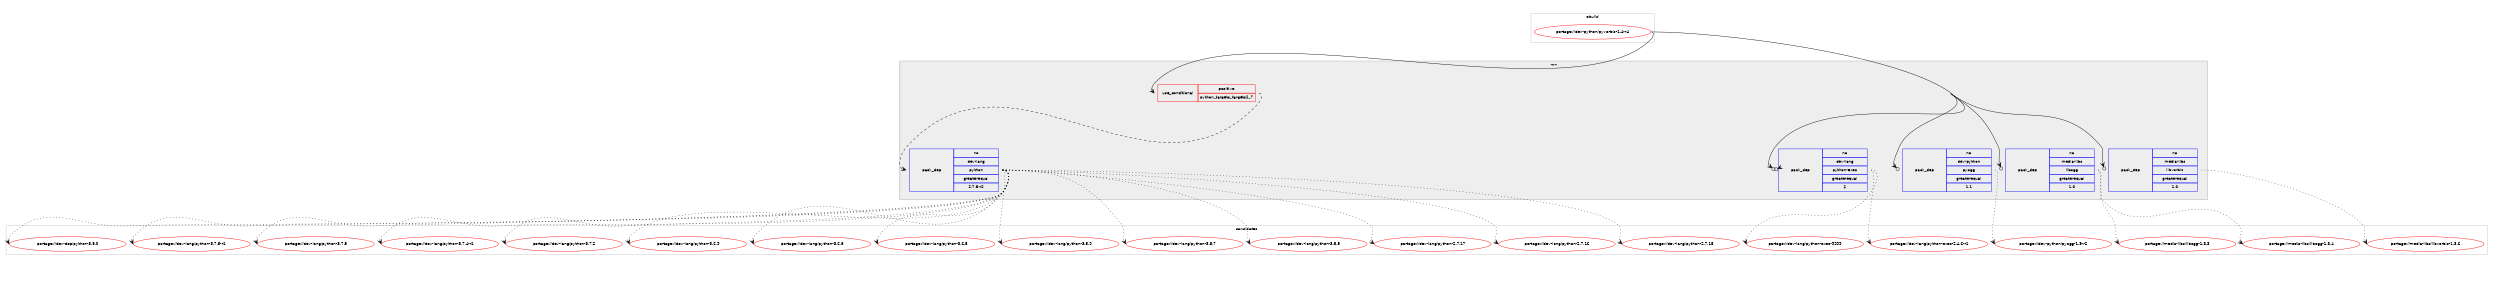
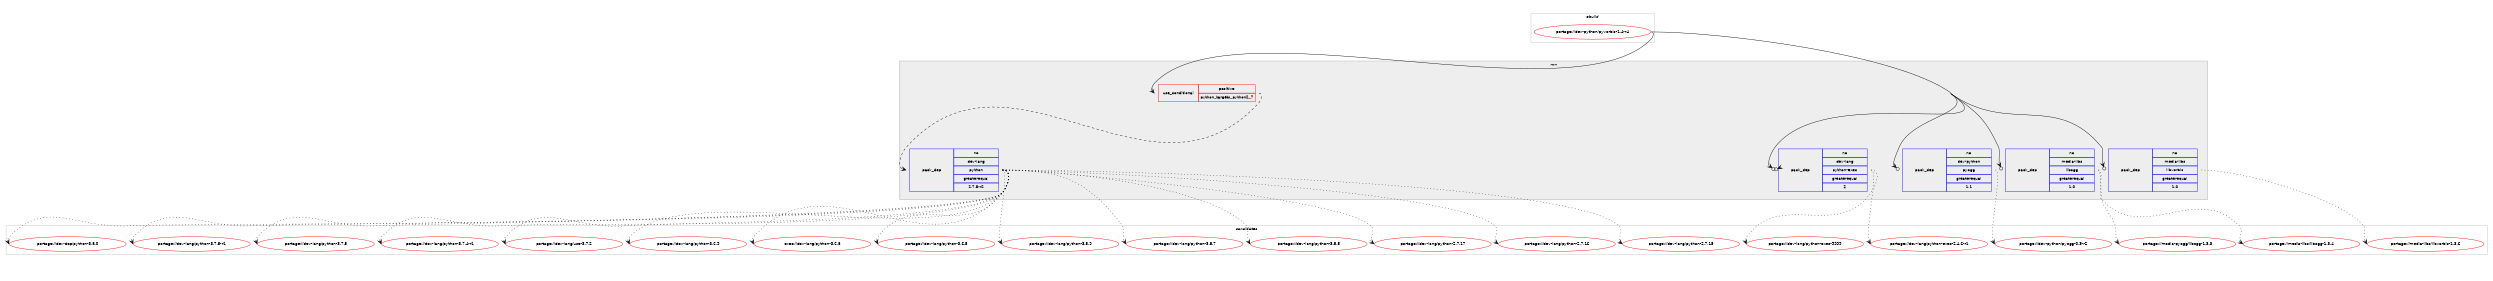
  digraph {
    compound=true
    concentrate=true
    fontname=Helvetica
    fontsize=10
    newrank=true
    rankdir=TB
    ranksep=1.5
    node [color=red fontname=Helvetica fontsize=10]
    edge [arrowhead=vee headport=w style=dotted tailport=e weight=100]
    n1 [label="portage://dev-python/pyvorbis-1.4-r4" width=4]
    n2 [color=blue label=<<TABLE BORDER="0" CELLBORDER="1" CELLSPACING="0" CELLPADDING="4" WIDTH="220"><TR><TD ROWSPAN="6" CELLPADDING="30">pack_dep</TD></TR><TR><TD WIDTH="110">no</TD></TR><TR><TD>dev-lang</TD></TR><TR><TD>python</TD></TR><TR><TD>greaterequal</TD></TR><TR><TD>2.7.5-r2</TD></TR></TABLE>> shape=none]
-   n3 [label=<<TABLE BORDER="0" CELLBORDER="1" CELLSPACING="0" CELLPADDING="4"><TR><TD ROWSPAN="3" CELLPADDING="10">use_conditional</TD></TR><TR><TD>positive</TD></TR><TR><TD>python_targets_targets2_7</TD></TR></TABLE>> shape=none]
+   n3 [label=<<TABLE BORDER="0" CELLBORDER="1" CELLSPACING="0" CELLPADDING="4"><TR><TD ROWSPAN="3" CELLPADDING="10">use_conditional</TD></TR><TR><TD>positive</TD></TR><TR><TD>python_targets_python2_7</TD></TR></TABLE>> shape=none]
    n4 [color=blue label=<<TABLE BORDER="0" CELLBORDER="1" CELLSPACING="0" CELLPADDING="4" WIDTH="220"><TR><TD ROWSPAN="6" CELLPADDING="30">pack_dep</TD></TR><TR><TD WIDTH="110">no</TD></TR><TR><TD>dev-lang</TD></TR><TR><TD>python-exec</TD></TR><TR><TD>greaterequal</TD></TR><TR><TD>2</TD></TR></TABLE>> shape=none]
    n5 [color=blue label=<<TABLE BORDER="0" CELLBORDER="1" CELLSPACING="0" CELLPADDING="4" WIDTH="220"><TR><TD ROWSPAN="6" CELLPADDING="30">pack_dep</TD></TR><TR><TD WIDTH="110">no</TD></TR><TR><TD>dev-python</TD></TR><TR><TD>pyogg</TD></TR><TR><TD>greaterequal</TD></TR><TR><TD>1.1</TD></TR></TABLE>> shape=none]
    n6 [color=blue label=<<TABLE BORDER="0" CELLBORDER="1" CELLSPACING="0" CELLPADDING="4" WIDTH="220"><TR><TD ROWSPAN="6" CELLPADDING="30">pack_dep</TD></TR><TR><TD WIDTH="110">no</TD></TR><TR><TD>media-libs</TD></TR><TR><TD>libogg</TD></TR><TR><TD>greaterequal</TD></TR><TR><TD>1.0</TD></TR></TABLE>> shape=none]
    n7 [color=blue label=<<TABLE BORDER="0" CELLBORDER="1" CELLSPACING="0" CELLPADDING="4" WIDTH="220"><TR><TD ROWSPAN="6" CELLPADDING="30">pack_dep</TD></TR><TR><TD WIDTH="110">no</TD></TR><TR><TD>media-libs</TD></TR><TR><TD>libvorbis</TD></TR><TR><TD>greaterequal</TD></TR><TR><TD>1.0</TD></TR></TABLE>> shape=none]
    n8 [label="portage://dev-lang/python-2.7.15" width=4]
    n9 [label="portage://dev-lang/python-2.7.16" width=4]
    n10 [label="portage://dev-lang/python-2.7.17" width=4]
    n11 [label="portage://dev-lang/python-3.5.5" width=4]
    n12 [label="portage://dev-lang/python-3.5.7" width=4]
    n13 [label="portage://dev-lang/python-3.5.9" width=4]
    n14 [label="portage://dev-lang/python-3.6.5" width=4]
-   n15 [label="portage://dev-lang/python-3.6.8" width=4]
+   n15 [label="exec://dev-lang/python-3.6.8" width=4]
    n16 [label="portage://dev-lang/python-3.6.9" width=4]
-   n17 [label="portage://dev-lang/python-3.7.2" width=4]
+   n17 [label="portage://dev-lang/use-3.7.2" width=4]
    n18 [label="portage://dev-lang/python-3.7.4-r1" width=4]
    n19 [label="portage://dev-lang/python-3.7.5" width=4]
    n20 [label="portage://dev-lang/python-3.7.5-r1" width=4]
    n21 [label="portage://dev-dep/python-3.8.0" width=4]
    n22 [label="portage://dev-lang/python-exec-2.4.6-r1" width=4]
    n23 [label="portage://dev-lang/python-exec-9999" width=4]
-   n24 [label="portage://dev-python/pyogg-1.3-r2" width=4]
-   n25 [label="portage://media-libs/libogg-1.3.3" width=4]
+   n24 [label="portage://dev-python/pyogg-0.3-r2" width=4]
+   n25 [label="portage://media-pyogg/libogg-1.3.3" width=4]
    n26 [label="portage://media-libs/libogg-1.3.4" width=4]
    n27 [label="portage://media-libs/libvorbis-1.3.6" width=4]
    subgraph cluster_1 {
      color=gray
      label=<<i>ebuild</i>>
      rank=same
      n1
    }
    subgraph cluster_2 {
      color=gray
      label=<<i>dependencies</i>>
      subgraph cluster_3 {
        color=gray
        fillcolor="#eeeeee"
        label=<<i>compile</i>>
        style=filled
      }
      subgraph cluster_4 {
        color=gray
        fillcolor="#eeeeee"
        label=<<i>compile and run</i>>
        style=filled
        subgraph sub_5 {
          color=gray
          fillcolor="#eeeeee"
          label=<<i>compile and run</i>>
          style=filled
          n3
          subgraph sub_6 {
            color=gray
            fillcolor="#eeeeee"
            label=<<i>compile and run</i>>
            style=filled
            n2
          }
        }
        subgraph sub_7 {
          color=gray
          fillcolor="#eeeeee"
          label=<<i>compile and run</i>>
          style=filled
          n4
        }
        subgraph sub_8 {
          color=gray
          fillcolor="#eeeeee"
          label=<<i>compile and run</i>>
          style=filled
          n5
        }
        subgraph sub_9 {
          color=gray
          fillcolor="#eeeeee"
          label=<<i>compile and run</i>>
          style=filled
          n6
        }
        subgraph sub_10 {
          color=gray
          fillcolor="#eeeeee"
          label=<<i>compile and run</i>>
          style=filled
          n7
        }
      }
      subgraph cluster_11 {
        color=gray
        fillcolor="#eeeeee"
        label=<<i>run</i>>
        style=filled
      }
    }
    subgraph cluster_12 {
      color=gray
      label=<<i>candidates</i>>
      rank=same
      subgraph sub_13 {
        color=black
        label=<<i>candidates</i>>
        nodesep=1
        rank=same
        n8
        n9
        n10
        n11
        n12
        n13
        n14
        n15
        n16
        n17
        n18
        n19
        n20
        n21
      }
      subgraph sub_14 {
        color=black
        label=<<i>candidates</i>>
        nodesep=1
        rank=same
        n22
        n23
      }
      subgraph sub_15 {
        color=black
        label=<<i>candidates</i>>
        nodesep=1
        rank=same
        n24
      }
      subgraph sub_16 {
        color=black
        label=<<i>candidates</i>>
        nodesep=1
        rank=same
        n25
        n26
      }
      subgraph sub_17 {
        color=black
        label=<<i>candidates</i>>
        nodesep=1
        rank=same
        n27
      }
    }
    n1 -> n3 [style=solid weight=20]
    n1 -> n4 [arrowhead=odotvee style=solid weight=20]
    n1 -> n5 [arrowhead=odotvee style=solid weight=20]
    n1 -> n6 [arrowhead=odotvee style=solid weight=20]
    n1 -> n7 [arrowhead=odotvee style=solid weight=20]
    n2 -> n8
    n2 -> n9
    n2 -> n10
    n2 -> n11
    n2 -> n12
    n2 -> n13
    n2 -> n14
    n2 -> n15
    n2 -> n16
    n2 -> n17
    n2 -> n18
    n2 -> n19
    n2 -> n20
    n2 -> n21
    n3 -> n2 [style=dashed weight=20]
    n4 -> n22
    n4 -> n23
    n5 -> n24
    n6 -> n25
    n6 -> n26
    n7 -> n27
  }
